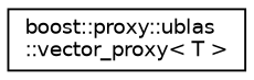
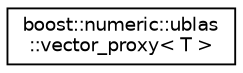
  digraph {
    rankdir=LR
-   n1 [color=black fillcolor=white fontname=Helvetica fontsize=10 height=0.2 label="boost::proxy::ublas\l::vector_proxy\< T \>" shape=record style=filled width=0.4]
+   n1 [color=black fillcolor=white fontname=Helvetica fontsize=10 height=0.2 label="boost::numeric::ublas\l::vector_proxy\< T \>" shape=record style=filled width=0.4]
  }
